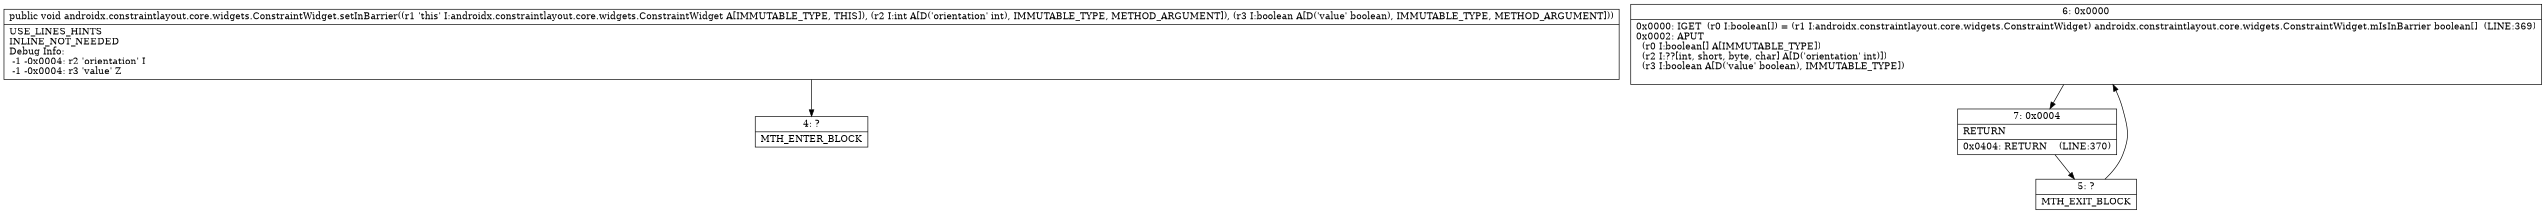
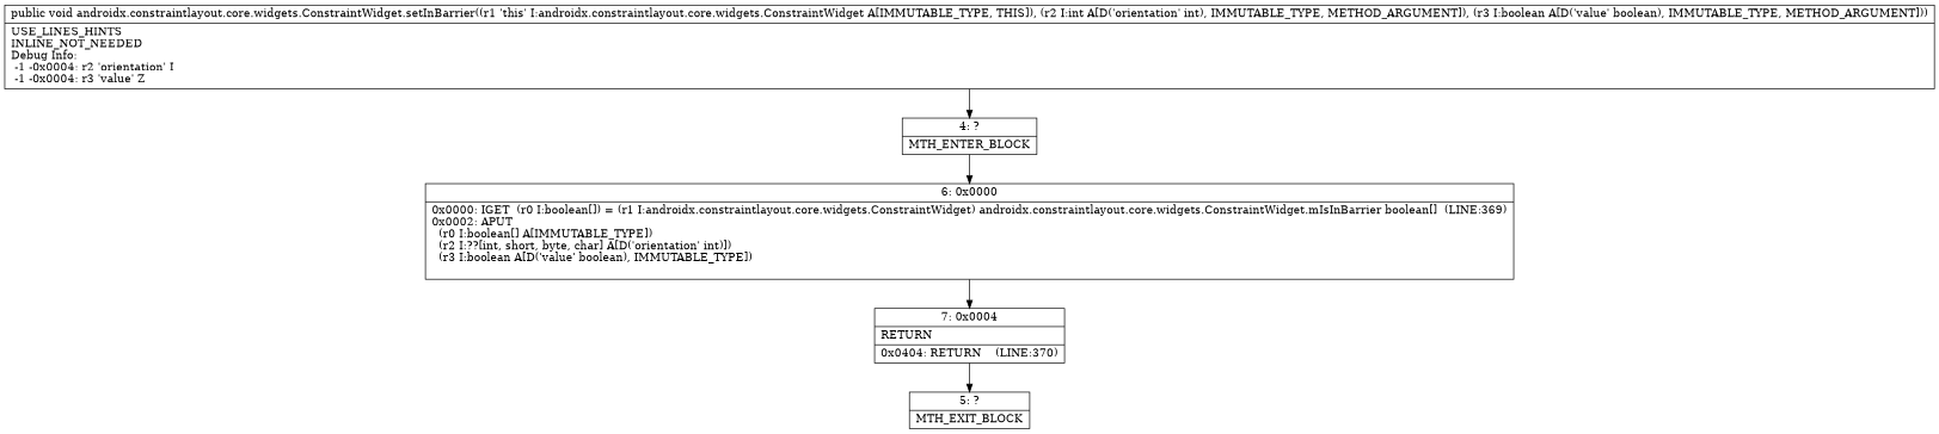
  digraph {
    node [shape=record]
    n1 [label="{4\:\ ?|MTH_ENTER_BLOCK\l}"]
    n2 [label="{6\:\ 0x0000|0x0000: IGET  (r0 I:boolean[]) = (r1 I:androidx.constraintlayout.core.widgets.ConstraintWidget) androidx.constraintlayout.core.widgets.ConstraintWidget.mIsInBarrier boolean[]  (LINE:369)\l0x0002: APUT  \l  (r0 I:boolean[] A[IMMUTABLE_TYPE])\l  (r2 I:??[int, short, byte, char] A[D('orientation' int)])\l  (r3 I:boolean A[D('value' boolean), IMMUTABLE_TYPE])\l \l}"]
    n3 [label="{7\:\ 0x0004|RETURN\l|0x0404: RETURN    (LINE:370)\l}"]
    n4 [label="{5\:\ ?|MTH_EXIT_BLOCK\l}"]
    n5 [label="{public void androidx.constraintlayout.core.widgets.ConstraintWidget.setInBarrier((r1 'this' I:androidx.constraintlayout.core.widgets.ConstraintWidget A[IMMUTABLE_TYPE, THIS]), (r2 I:int A[D('orientation' int), IMMUTABLE_TYPE, METHOD_ARGUMENT]), (r3 I:boolean A[D('value' boolean), IMMUTABLE_TYPE, METHOD_ARGUMENT]))  | USE_LINES_HINTS\lINLINE_NOT_NEEDED\lDebug Info:\l  \-1 \-0x0004: r2 'orientation' I\l  \-1 \-0x0004: r3 'value' Z\l}"]
-   n4 -> n2
+   n1 -> n2
    n2 -> n3
    n3 -> n4
    n5 -> n1
  }
